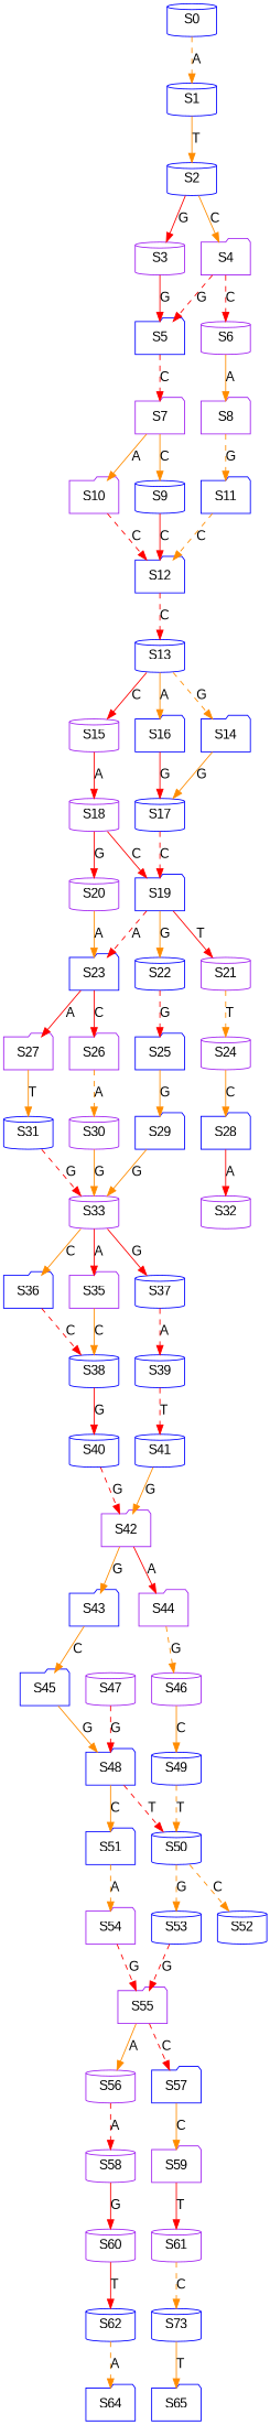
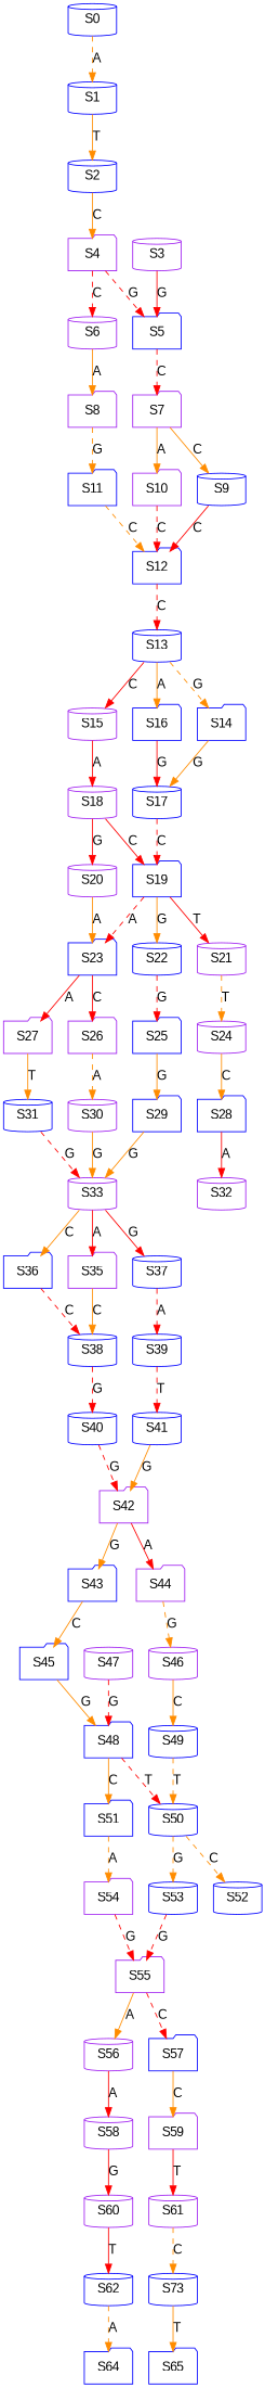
  strict digraph {
    fontname="Liberation Sans"
    node [color=blue fontname="Liberation Sans" shape=cylinder]
    edge [color=darkorange fontname="Liberation Sans" style=solid]
    S0
    S1
    S2
    S3 [color=purple]
    S4 [color=purple shape=folder]
    S5 [shape=folder]
    S6 [color=purple]
    S7 [color=purple shape=folder]
    S8 [color=purple shape=folder]
    S9
    S10 [color=purple shape=folder]
    S11 [shape=folder]
    S12 [shape=folder]
    S13
    S14 [shape=folder]
    S15 [color=purple]
    S16 [shape=folder]
    S17
    S18 [color=purple]
    S19 [shape=folder]
    S20 [color=purple]
    S21 [color=purple]
    S22
    S23 [shape=folder]
    S24 [color=purple]
    S25 [shape=folder]
    S26 [color=purple shape=folder]
    S27 [color=purple shape=folder]
    S28 [shape=folder]
    S29 [shape=folder]
    S30 [color=purple]
    S31
    S32 [color=purple]
    S33 [color=purple]
    S35 [color=purple shape=folder]
    S36 [shape=folder]
    S37
    S38
    S39
    S40
    S41
    S42 [color=purple shape=folder]
    S43 [shape=folder]
    S44 [color=purple shape=folder]
    S45 [shape=folder]
    S46 [color=purple]
    S48 [shape=folder]
    S49
    S47 [color=purple]
    S50
    S51 [shape=folder]
    S52
    S53
    S54 [color=purple shape=folder]
    S55 [color=purple shape=folder]
    S56 [color=purple]
    S57 [shape=folder]
    S58 [color=purple]
    S59 [color=purple shape=folder]
    S60 [color=purple]
    S61 [color=purple]
    S62
    n63 [label=S73]
    S64 [shape=folder]
    S65 [shape=folder]
    S0 -> S1 [label=A style=dashed]
    S1 -> S2 [label=T]
-   S2 -> S3 [color=red label=G]
    S2 -> S4 [label=C]
    S3 -> S5 [color=red label=G]
    S4 -> S5 [color=red label=G style=dashed]
    S4 -> S6 [color=red label=C style=dashed]
    S5 -> S7 [color=red label=C style=dashed]
    S6 -> S8 [label=A]
    S7 -> S9 [label=C]
    S7 -> S10 [label=A]
    S8 -> S11 [label=G style=dashed]
    S9 -> S12 [color=red label=C]
    S10 -> S12 [color=red label=C style=dashed]
    S11 -> S12 [label=C style=dashed]
    S12 -> S13 [color=red label=C style=dashed]
    S13 -> S14 [label=G style=dashed]
    S13 -> S15 [color=red label=C]
    S13 -> S16 [label=A]
    S14 -> S17 [label=G]
    S15 -> S18 [color=red label=A]
    S16 -> S17 [color=red label=G]
    S17 -> S19 [color=red label=C style=dashed]
    S18 -> S19 [color=red label=C]
    S18 -> S20 [color=red label=G]
    S19 -> S21 [color=red label=T]
    S19 -> S22 [label=G]
    S19 -> S23 [color=red label=A style=dashed]
    S20 -> S23 [label=A]
    S21 -> S24 [label=T style=dashed]
    S22 -> S25 [color=red label=G style=dashed]
    S23 -> S26 [color=red label=C]
    S23 -> S27 [color=red label=A]
    S24 -> S28 [label=C]
    S25 -> S29 [label=G]
    S26 -> S30 [label=A style=dashed]
    S27 -> S31 [label=T]
    S28 -> S32 [color=red label=A]
    S29 -> S33 [label=G]
    S30 -> S33 [label=G]
    S31 -> S33 [color=red label=G style=dashed]
    S33 -> S35 [color=red label=A]
    S33 -> S36 [label=C]
    S33 -> S37 [color=red label=G]
    S35 -> S38 [label=C]
    S36 -> S38 [color=red label=C style=dashed]
    S37 -> S39 [color=red label=A style=dashed]
-   S38 -> S40 [color=red label=G]
+   S38 -> S40 [color=red label=G style=dashed]
    S39 -> S41 [color=red label=T style=dashed]
    S40 -> S42 [color=red label=G style=dashed]
    S41 -> S42 [label=G]
    S42 -> S43 [label=G]
    S42 -> S44 [color=red label=A]
    S43 -> S45 [label=C]
    S44 -> S46 [label=G style=dashed]
    S45 -> S48 [label=G]
    S46 -> S49 [label=C]
    S48 -> S50 [color=red label=T style=dashed]
    S48 -> S51 [label=C]
    S49 -> S50 [label=T style=dashed]
    S47 -> S48 [color=red label=G style=dashed]
    S50 -> S52 [label=C style=dashed]
    S50 -> S53 [label=G style=dashed]
    S51 -> S54 [label=A style=dashed]
    S53 -> S55 [color=red label=G style=dashed]
    S54 -> S55 [color=red label=G style=dashed]
    S55 -> S56 [label=A]
    S55 -> S57 [color=red label=C style=dashed]
-   S56 -> S58 [color=red label=A style=dashed]
+   S56 -> S58 [color=red label=A]
    S57 -> S59 [label=C]
    S58 -> S60 [color=red label=G]
    S59 -> S61 [color=red label=T]
    S60 -> S62 [color=red label=T]
    S61 -> n63 [label=C style=dashed]
    S62 -> S64 [label=A style=dashed]
    n63 -> S65 [label=T]
  }
